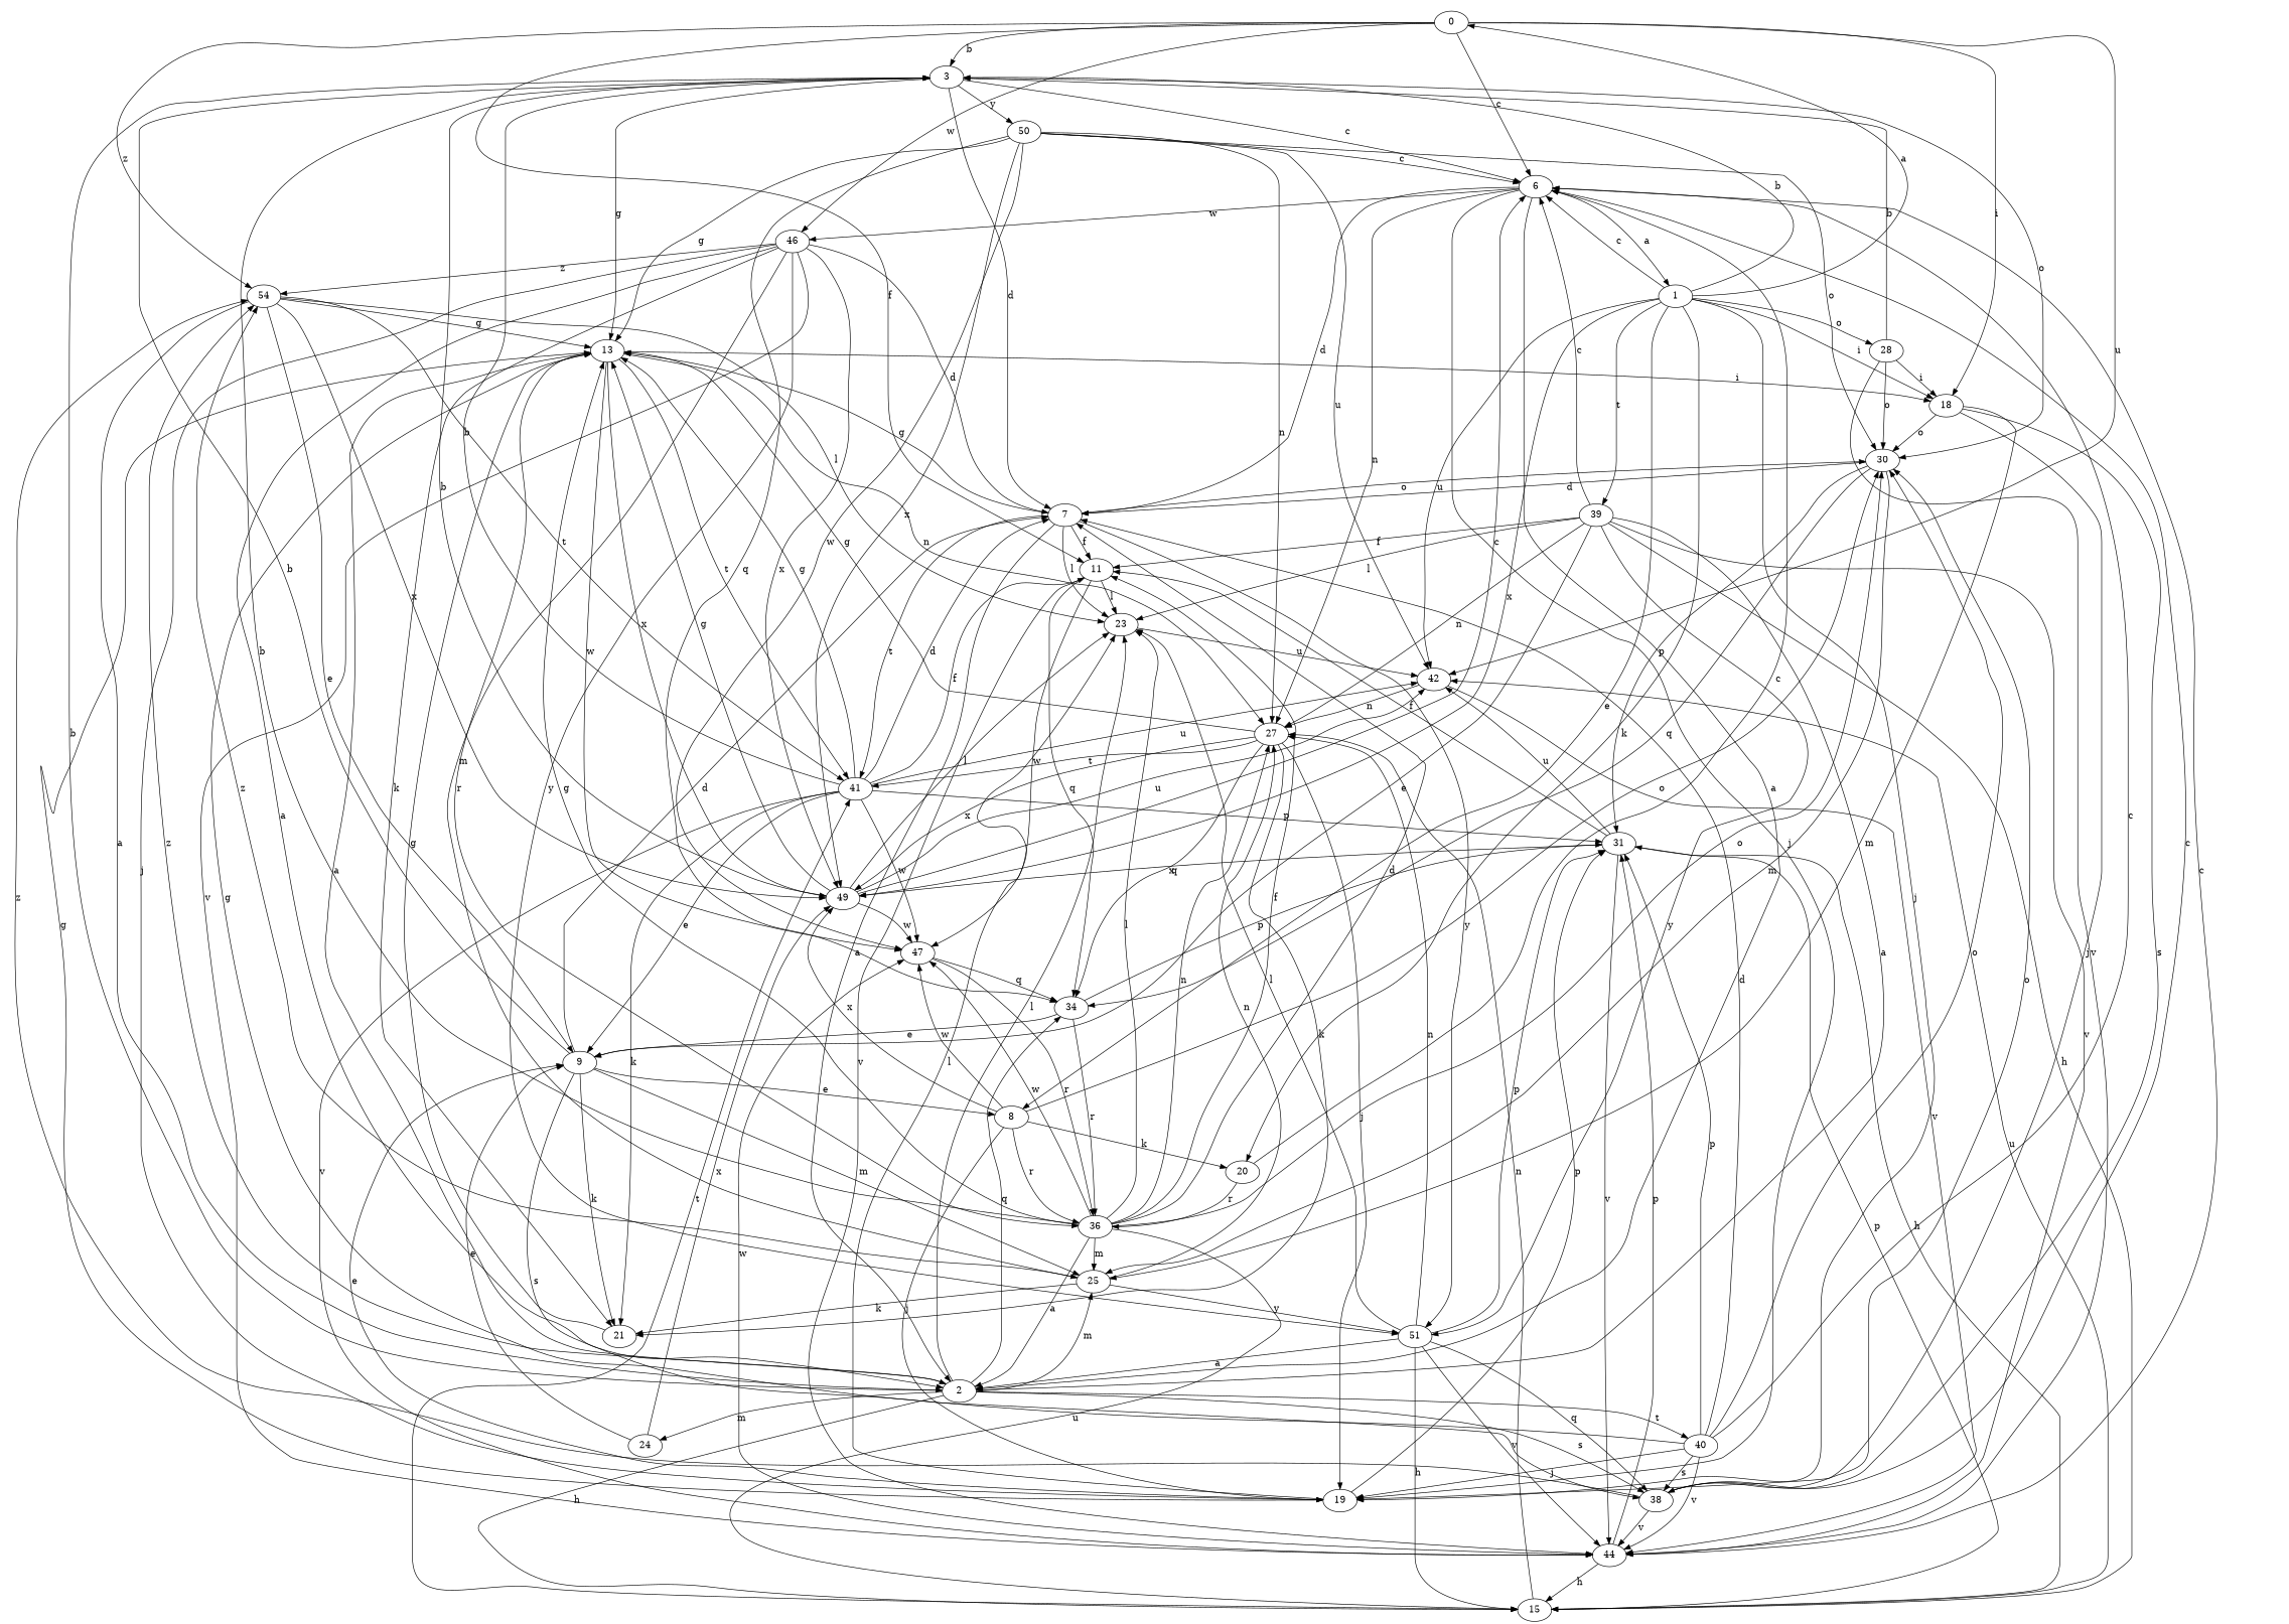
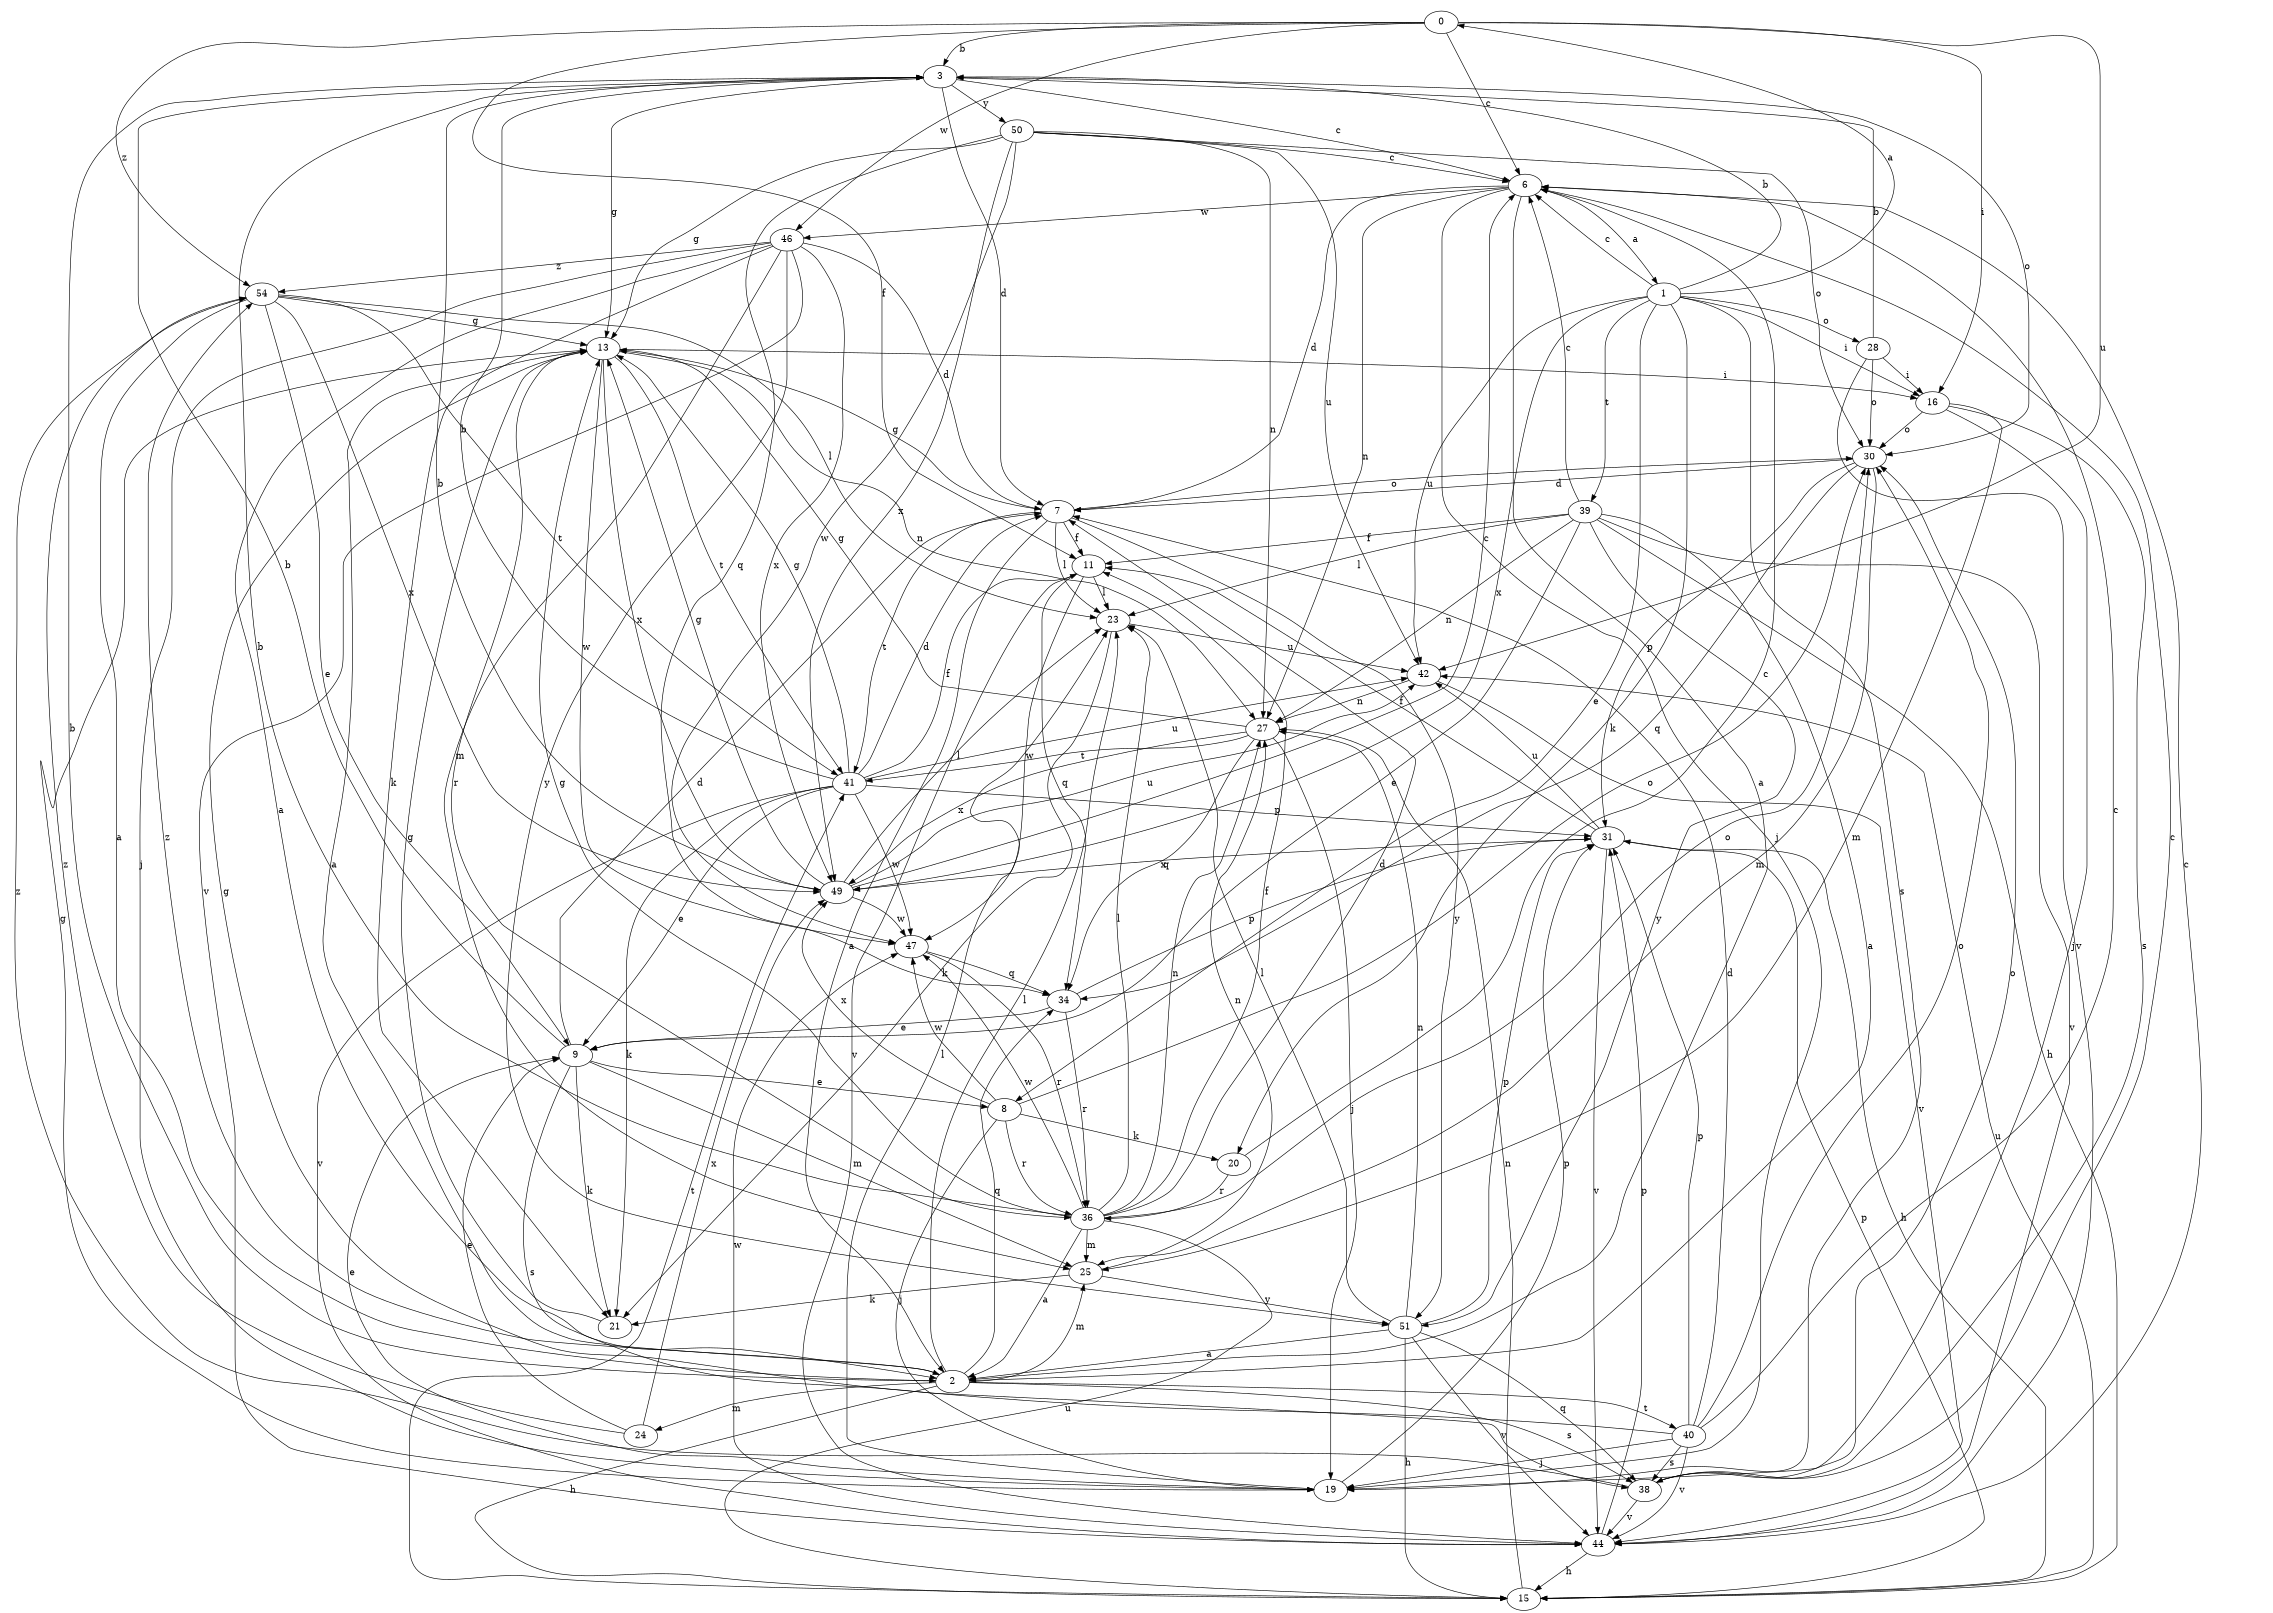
  strict digraph {
    0
    3
    6
    11
-   18
+   18 [label=16]
    42
    46
    54
    7
    13
    30
    50
    1
    19
    2
    27
    23
    34
    47
    44
    38
    25
    49
    51
    21
    41
    9
    8
    20
    28
    39
    36
    31
    15
    24
    40
    0 -> 3 [label=b]
    0 -> 6 [label=c]
    0 -> 11 [label=f]
    0 -> 18 [label=i]
    0 -> 42 [label=u]
    0 -> 46 [label=w]
    0 -> 54 [label=z]
    3 -> 6 [label=c]
    3 -> 7 [label=d]
    3 -> 13 [label=g]
    3 -> 30 [label=o]
    3 -> 50 [label=y]
    6 -> 46 [label=w]
    6 -> 7 [label=d]
    6 -> 1 [label=a]
    6 -> 19 [label=j]
    6 -> 2 [label=a]
    6 -> 27 [label=n]
    11 -> 23 [label=l]
    11 -> 34 [label=q]
    11 -> 47 [label=w]
    11 -> 44 [label=v]
    18 -> 30 [label=o]
    18 -> 19 [label=j]
    18 -> 38 [label=s]
    18 -> 25 [label=m]
    42 -> 27 [label=n]
    42 -> 44 [label=v]
    46 -> 54 [label=z]
    46 -> 7 [label=d]
    46 -> 19 [label=j]
    46 -> 2 [label=a]
    46 -> 44 [label=v]
    46 -> 25 [label=m]
    46 -> 49 [label=x]
    46 -> 51 [label=y]
    46 -> 21 [label=k]
    54 -> 13 [label=g]
    54 -> 2 [label=a]
    54 -> 23 [label=l]
    54 -> 49 [label=x]
    54 -> 41 [label=t]
    54 -> 9 [label=e]
    7 -> 11 [label=f]
    7 -> 13 [label=g]
    7 -> 30 [label=o]
    7 -> 2 [label=a]
    7 -> 23 [label=l]
    7 -> 51 [label=y]
    7 -> 41 [label=t]
    13 -> 18 [label=i]
    13 -> 2 [label=a]
    13 -> 27 [label=n]
    13 -> 47 [label=w]
    13 -> 49 [label=x]
    13 -> 41 [label=t]
    13 -> 36 [label=r]
    30 -> 7 [label=d]
    30 -> 34 [label=q]
    30 -> 25 [label=m]
    30 -> 31 [label=p]
    50 -> 6 [label=c]
    50 -> 42 [label=u]
    50 -> 13 [label=g]
    50 -> 30 [label=o]
    50 -> 27 [label=n]
    50 -> 34 [label=q]
    50 -> 47 [label=w]
    50 -> 49 [label=x]
    1 -> 0 [label=a]
    1 -> 3 [label=b]
    1 -> 6 [label=c]
    1 -> 18 [label=i]
    1 -> 42 [label=u]
-   1 -> 19 [label=j]
+   1 -> 19 [label=s]
    1 -> 49 [label=x]
    1 -> 8 [label=e]
    1 -> 20 [label=k]
    1 -> 28 [label=o]
    1 -> 39 [label=t]
    19 -> 13 [label=g]
    19 -> 23 [label=l]
    19 -> 9 [label=e]
    19 -> 31 [label=p]
    2 -> 3 [label=b]
    2 -> 54 [label=z]
    2 -> 23 [label=l]
    2 -> 34 [label=q]
    2 -> 38 [label=s]
    2 -> 25 [label=m]
    2 -> 15 [label=h]
    2 -> 24 [label=m]
    2 -> 40 [label=t]
    27 -> 13 [label=g]
    27 -> 19 [label=j]
    27 -> 34 [label=q]
    27 -> 49 [label=x]
    27 -> 41 [label=t]
    23 -> 42 [label=u]
-   27 -> 21 [label=k]
+   23 -> 21 [label=k]
    34 -> 9 [label=e]
    34 -> 36 [label=r]
    34 -> 31 [label=p]
    47 -> 34 [label=q]
    47 -> 36 [label=r]
    44 -> 6 [label=c]
    44 -> 47 [label=w]
    44 -> 31 [label=p]
    44 -> 15 [label=h]
    38 -> 6 [label=c]
    38 -> 54 [label=z]
    38 -> 30 [label=o]
    38 -> 44 [label=v]
    25 -> 27 [label=n]
    25 -> 51 [label=y]
    25 -> 21 [label=k]
    49 -> 3 [label=b]
    49 -> 6 [label=c]
    49 -> 42 [label=u]
    49 -> 13 [label=g]
    49 -> 23 [label=l]
    49 -> 47 [label=w]
    51 -> 2 [label=a]
    51 -> 27 [label=n]
    51 -> 23 [label=l]
    51 -> 44 [label=v]
    51 -> 38 [label=q]
    51 -> 31 [label=p]
    51 -> 15 [label=h]
    21 -> 13 [label=g]
    41 -> 3 [label=b]
    41 -> 11 [label=f]
    41 -> 42 [label=u]
    41 -> 7 [label=d]
    41 -> 13 [label=g]
    41 -> 47 [label=w]
    41 -> 44 [label=v]
    41 -> 21 [label=k]
    41 -> 9 [label=e]
    41 -> 31 [label=p]
    9 -> 3 [label=b]
    9 -> 7 [label=d]
    9 -> 38 [label=s]
    9 -> 25 [label=m]
    9 -> 21 [label=k]
    9 -> 8 [label=e]
    8 -> 30 [label=o]
    8 -> 19 [label=j]
    8 -> 47 [label=w]
    8 -> 49 [label=x]
    8 -> 20 [label=k]
    8 -> 36 [label=r]
    20 -> 6 [label=c]
    20 -> 36 [label=r]
    28 -> 3 [label=b]
    28 -> 18 [label=i]
    28 -> 30 [label=o]
    28 -> 44 [label=v]
    39 -> 6 [label=c]
    39 -> 11 [label=f]
    39 -> 2 [label=a]
    39 -> 27 [label=n]
    39 -> 23 [label=l]
    39 -> 44 [label=v]
    39 -> 51 [label=y]
    39 -> 9 [label=e]
    39 -> 15 [label=h]
    36 -> 3 [label=b]
    36 -> 11 [label=f]
    36 -> 7 [label=d]
    36 -> 13 [label=g]
    36 -> 30 [label=o]
    36 -> 2 [label=a]
    36 -> 27 [label=n]
    36 -> 23 [label=l]
    36 -> 47 [label=w]
    36 -> 25 [label=m]
    36 -> 15 [label=u]
    31 -> 11 [label=f]
    31 -> 42 [label=u]
    31 -> 44 [label=v]
    31 -> 49 [label=x]
    31 -> 15 [label=h]
    15 -> 42 [label=u]
    15 -> 27 [label=n]
    15 -> 41 [label=t]
    15 -> 31 [label=p]
-   25 -> 54 [label=z]
+   24 -> 54 [label=z]
    24 -> 49 [label=x]
    24 -> 9 [label=e]
    40 -> 6 [label=c]
    40 -> 7 [label=d]
    40 -> 13 [label=g]
    40 -> 30 [label=o]
    40 -> 19 [label=j]
    40 -> 44 [label=v]
    40 -> 38 [label=s]
    40 -> 31 [label=p]
  }
